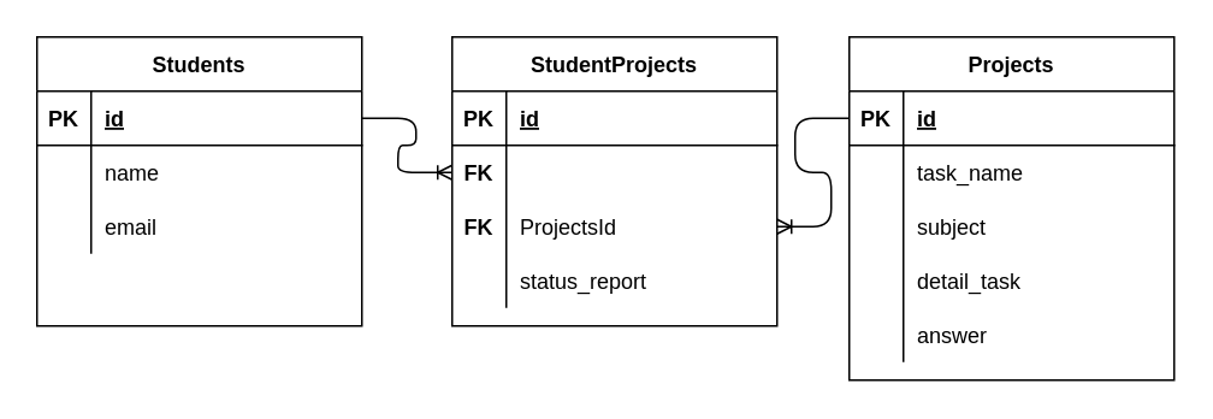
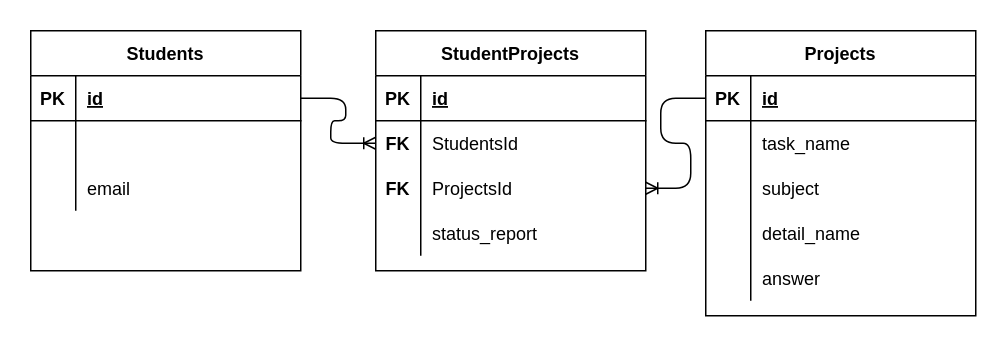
  <mxCell id="0" />
  <mxCell id="1" parent="0" />
  <mxCell id="2" value="Students" style="shape=table;startSize=30;container=1;collapsible=1;childLayout=tableLayout;fixedRows=1;rowLines=0;fontStyle=1;align=center;resizeLast=1;" vertex="1" parent="1"><mxGeometry x="20" y="20" width="180" height="160" as="geometry" /></mxCell>
  <mxCell id="3" value="" style="shape=partialRectangle;collapsible=0;dropTarget=0;pointerEvents=0;fillColor=none;top=0;left=0;bottom=1;right=0;points=[[0,0.5],[1,0.5]];portConstraint=eastwest;" vertex="1" parent="2"><mxGeometry y="30" width="180" height="30" as="geometry" /></mxCell>
  <mxCell id="4" value="PK" style="shape=partialRectangle;connectable=0;fillColor=none;top=0;left=0;bottom=0;right=0;fontStyle=1;overflow=hidden;" vertex="1" parent="3"><mxGeometry width="30" height="30" as="geometry" /></mxCell>
  <mxCell id="5" value="id" style="shape=partialRectangle;connectable=0;fillColor=none;top=0;left=0;bottom=0;right=0;align=left;spacingLeft=6;fontStyle=5;overflow=hidden;" vertex="1" parent="3"><mxGeometry x="30" width="150" height="30" as="geometry" /></mxCell>
  <mxCell id="6" value="" style="shape=partialRectangle;collapsible=0;dropTarget=0;pointerEvents=0;fillColor=none;top=0;left=0;bottom=0;right=0;points=[[0,0.5],[1,0.5]];portConstraint=eastwest;" vertex="1" parent="2"><mxGeometry y="60" width="180" height="30" as="geometry" /></mxCell>
  <mxCell id="7" value="" style="shape=partialRectangle;connectable=0;fillColor=none;top=0;left=0;bottom=0;right=0;editable=1;overflow=hidden;" vertex="1" parent="6"><mxGeometry width="30" height="30" as="geometry" /></mxCell>
- <mxCell id="8" value="name" style="shape=partialRectangle;connectable=0;fillColor=none;top=0;left=0;bottom=0;right=0;align=left;spacingLeft=6;overflow=hidden;" vertex="1" parent="6"><mxGeometry x="30" width="150" height="30" as="geometry" /></mxCell>
  <mxCell id="9" value="" style="shape=partialRectangle;collapsible=0;dropTarget=0;pointerEvents=0;fillColor=none;top=0;left=0;bottom=0;right=0;points=[[0,0.5],[1,0.5]];portConstraint=eastwest;" vertex="1" parent="2"><mxGeometry y="90" width="180" height="30" as="geometry" /></mxCell>
  <mxCell id="10" value="" style="shape=partialRectangle;connectable=0;fillColor=none;top=0;left=0;bottom=0;right=0;editable=1;overflow=hidden;" vertex="1" parent="9"><mxGeometry width="30" height="30" as="geometry" /></mxCell>
  <mxCell id="11" value="email" style="shape=partialRectangle;connectable=0;fillColor=none;top=0;left=0;bottom=0;right=0;align=left;spacingLeft=6;overflow=hidden;" vertex="1" parent="9"><mxGeometry x="30" width="150" height="30" as="geometry" /></mxCell>
  <mxCell id="12" value="" style="shape=partialRectangle;collapsible=0;dropTarget=0;pointerEvents=0;fillColor=none;top=0;left=0;bottom=0;right=0;points=[[0,0.5],[1,0.5]];portConstraint=eastwest;" vertex="1" parent="2"><mxGeometry y="120" width="180" height="30" as="geometry" /></mxCell>
  <mxCell id="13" value="" style="shape=partialRectangle;connectable=0;fillColor=none;top=0;left=0;bottom=0;right=0;editable=1;overflow=hidden;" vertex="1" parent="12"><mxGeometry width="30" height="30" as="geometry" /></mxCell>
  <mxCell id="14" value="StudentProjects" style="shape=table;startSize=30;container=1;collapsible=1;childLayout=tableLayout;fixedRows=1;rowLines=0;fontStyle=1;align=center;resizeLast=1;" vertex="1" parent="1"><mxGeometry x="250" y="20" width="180" height="160" as="geometry" /></mxCell>
  <mxCell id="15" value="" style="shape=partialRectangle;collapsible=0;dropTarget=0;pointerEvents=0;fillColor=none;top=0;left=0;bottom=1;right=0;points=[[0,0.5],[1,0.5]];portConstraint=eastwest;" vertex="1" parent="14"><mxGeometry y="30" width="180" height="30" as="geometry" /></mxCell>
  <mxCell id="16" value="PK" style="shape=partialRectangle;connectable=0;fillColor=none;top=0;left=0;bottom=0;right=0;fontStyle=1;overflow=hidden;" vertex="1" parent="15"><mxGeometry width="30" height="30" as="geometry" /></mxCell>
  <mxCell id="17" value="id" style="shape=partialRectangle;connectable=0;fillColor=none;top=0;left=0;bottom=0;right=0;align=left;spacingLeft=6;fontStyle=5;overflow=hidden;" vertex="1" parent="15"><mxGeometry x="30" width="150" height="30" as="geometry" /></mxCell>
  <mxCell id="18" value="" style="shape=partialRectangle;collapsible=0;dropTarget=0;pointerEvents=0;fillColor=none;top=0;left=0;bottom=0;right=0;points=[[0,0.5],[1,0.5]];portConstraint=eastwest;" vertex="1" parent="14"><mxGeometry y="60" width="180" height="30" as="geometry" /></mxCell>
  <mxCell id="19" value="" style="shape=partialRectangle;connectable=0;fillColor=none;top=0;left=0;bottom=0;right=0;editable=1;overflow=hidden;" vertex="1" parent="18"><mxGeometry width="30" height="30" as="geometry" /></mxCell>
+ <mxCell id="20" value="StudentsId" style="shape=partialRectangle;connectable=0;fillColor=none;top=0;left=0;bottom=0;right=0;align=left;spacingLeft=6;overflow=hidden;" vertex="1" parent="18"><mxGeometry x="30" width="150" height="30" as="geometry" /></mxCell>
  <mxCell id="21" value="" style="shape=partialRectangle;collapsible=0;dropTarget=0;pointerEvents=0;fillColor=none;top=0;left=0;bottom=0;right=0;points=[[0,0.5],[1,0.5]];portConstraint=eastwest;" vertex="1" parent="14"><mxGeometry y="90" width="180" height="30" as="geometry" /></mxCell>
  <mxCell id="22" value="" style="shape=partialRectangle;connectable=0;fillColor=none;top=0;left=0;bottom=0;right=0;editable=1;overflow=hidden;" vertex="1" parent="21"><mxGeometry width="30" height="30" as="geometry" /></mxCell>
  <mxCell id="23" value="ProjectsId" style="shape=partialRectangle;connectable=0;fillColor=none;top=0;left=0;bottom=0;right=0;align=left;spacingLeft=6;overflow=hidden;" vertex="1" parent="21"><mxGeometry x="30" width="150" height="30" as="geometry" /></mxCell>
  <mxCell id="24" value="" style="shape=partialRectangle;collapsible=0;dropTarget=0;pointerEvents=0;fillColor=none;top=0;left=0;bottom=0;right=0;points=[[0,0.5],[1,0.5]];portConstraint=eastwest;" vertex="1" parent="14"><mxGeometry y="120" width="180" height="30" as="geometry" /></mxCell>
  <mxCell id="25" value="" style="shape=partialRectangle;connectable=0;fillColor=none;top=0;left=0;bottom=0;right=0;editable=1;overflow=hidden;" vertex="1" parent="24"><mxGeometry width="30" height="30" as="geometry" /></mxCell>
  <mxCell id="26" value="status_report" style="shape=partialRectangle;connectable=0;fillColor=none;top=0;left=0;bottom=0;right=0;align=left;spacingLeft=6;overflow=hidden;" vertex="1" parent="24"><mxGeometry x="30" width="150" height="30" as="geometry" /></mxCell>
  <mxCell id="27" value="Projects" style="shape=table;startSize=30;container=1;collapsible=1;childLayout=tableLayout;fixedRows=1;rowLines=0;fontStyle=1;align=center;resizeLast=1;" vertex="1" parent="1"><mxGeometry x="470" y="20" width="180" height="190" as="geometry" /></mxCell>
  <mxCell id="28" value="" style="shape=partialRectangle;collapsible=0;dropTarget=0;pointerEvents=0;fillColor=none;top=0;left=0;bottom=1;right=0;points=[[0,0.5],[1,0.5]];portConstraint=eastwest;" vertex="1" parent="27"><mxGeometry y="30" width="180" height="30" as="geometry" /></mxCell>
  <mxCell id="29" value="PK" style="shape=partialRectangle;connectable=0;fillColor=none;top=0;left=0;bottom=0;right=0;fontStyle=1;overflow=hidden;" vertex="1" parent="28"><mxGeometry width="30" height="30" as="geometry" /></mxCell>
  <mxCell id="30" value="id" style="shape=partialRectangle;connectable=0;fillColor=none;top=0;left=0;bottom=0;right=0;align=left;spacingLeft=6;fontStyle=5;overflow=hidden;" vertex="1" parent="28"><mxGeometry x="30" width="150" height="30" as="geometry" /></mxCell>
  <mxCell id="31" value="" style="shape=partialRectangle;collapsible=0;dropTarget=0;pointerEvents=0;fillColor=none;top=0;left=0;bottom=0;right=0;points=[[0,0.5],[1,0.5]];portConstraint=eastwest;" vertex="1" parent="27"><mxGeometry y="60" width="180" height="30" as="geometry" /></mxCell>
  <mxCell id="32" value="" style="shape=partialRectangle;connectable=0;fillColor=none;top=0;left=0;bottom=0;right=0;editable=1;overflow=hidden;" vertex="1" parent="31"><mxGeometry width="30" height="30" as="geometry" /></mxCell>
  <mxCell id="33" value="task_name" style="shape=partialRectangle;connectable=0;fillColor=none;top=0;left=0;bottom=0;right=0;align=left;spacingLeft=6;overflow=hidden;" vertex="1" parent="31"><mxGeometry x="30" width="150" height="30" as="geometry" /></mxCell>
  <mxCell id="34" value="" style="shape=partialRectangle;collapsible=0;dropTarget=0;pointerEvents=0;fillColor=none;top=0;left=0;bottom=0;right=0;points=[[0,0.5],[1,0.5]];portConstraint=eastwest;" vertex="1" parent="27"><mxGeometry y="90" width="180" height="30" as="geometry" /></mxCell>
  <mxCell id="35" value="" style="shape=partialRectangle;connectable=0;fillColor=none;top=0;left=0;bottom=0;right=0;editable=1;overflow=hidden;" vertex="1" parent="34"><mxGeometry width="30" height="30" as="geometry" /></mxCell>
  <mxCell id="36" value="subject" style="shape=partialRectangle;connectable=0;fillColor=none;top=0;left=0;bottom=0;right=0;align=left;spacingLeft=6;overflow=hidden;" vertex="1" parent="34"><mxGeometry x="30" width="150" height="30" as="geometry" /></mxCell>
  <mxCell id="37" value="" style="shape=partialRectangle;collapsible=0;dropTarget=0;pointerEvents=0;fillColor=none;top=0;left=0;bottom=0;right=0;points=[[0,0.5],[1,0.5]];portConstraint=eastwest;" vertex="1" parent="27"><mxGeometry y="120" width="180" height="30" as="geometry" /></mxCell>
  <mxCell id="38" value="" style="shape=partialRectangle;connectable=0;fillColor=none;top=0;left=0;bottom=0;right=0;editable=1;overflow=hidden;" vertex="1" parent="37"><mxGeometry width="30" height="30" as="geometry" /></mxCell>
- <mxCell id="39" value="detail_task" style="shape=partialRectangle;connectable=0;fillColor=none;top=0;left=0;bottom=0;right=0;align=left;spacingLeft=6;overflow=hidden;" vertex="1" parent="37"><mxGeometry x="30" width="150" height="30" as="geometry" /></mxCell>
+ <mxCell id="39" value="detail_name" style="shape=partialRectangle;connectable=0;fillColor=none;top=0;left=0;bottom=0;right=0;align=left;spacingLeft=6;overflow=hidden;" vertex="1" parent="37"><mxGeometry x="30" width="150" height="30" as="geometry" /></mxCell>
  <mxCell id="40" value="" style="shape=partialRectangle;collapsible=0;dropTarget=0;pointerEvents=0;fillColor=none;top=0;left=0;bottom=0;right=0;points=[[0,0.5],[1,0.5]];portConstraint=eastwest;" vertex="1" parent="27"><mxGeometry y="150" width="180" height="30" as="geometry" /></mxCell>
  <mxCell id="41" value="" style="shape=partialRectangle;connectable=0;fillColor=none;top=0;left=0;bottom=0;right=0;editable=1;overflow=hidden;" vertex="1" parent="40"><mxGeometry width="30" height="30" as="geometry" /></mxCell>
  <mxCell id="42" value="answer" style="shape=partialRectangle;connectable=0;fillColor=none;top=0;left=0;bottom=0;right=0;align=left;spacingLeft=6;overflow=hidden;" vertex="1" parent="40"><mxGeometry x="30" width="150" height="30" as="geometry" /></mxCell>
  <mxCell id="43" value="FK" style="shape=partialRectangle;connectable=0;fillColor=none;top=0;left=0;bottom=0;right=0;fontStyle=1;overflow=hidden;" vertex="1" parent="1"><mxGeometry x="250" y="80" width="30" height="30" as="geometry" /></mxCell>
  <mxCell id="44" value="FK" style="shape=partialRectangle;connectable=0;fillColor=none;top=0;left=0;bottom=0;right=0;fontStyle=1;overflow=hidden;" vertex="1" parent="1"><mxGeometry x="250" y="110" width="30" height="30" as="geometry" /></mxCell>
  <mxCell id="45" value="" style="edgeStyle=entityRelationEdgeStyle;fontSize=12;html=1;endArrow=ERoneToMany;" edge="1" parent="1" source="3" target="18"><mxGeometry width="100" height="100" relative="1" as="geometry"><mxPoint x="350" y="180" as="sourcePoint" /><mxPoint x="450" y="80" as="targetPoint" /></mxGeometry></mxCell>
  <mxCell id="46" value="" style="edgeStyle=entityRelationEdgeStyle;fontSize=12;html=1;endArrow=ERoneToMany;" edge="1" parent="1" source="28" target="21"><mxGeometry width="100" height="100" relative="1" as="geometry"><mxPoint x="350" y="180" as="sourcePoint" /><mxPoint x="450" y="80" as="targetPoint" /></mxGeometry></mxCell>
